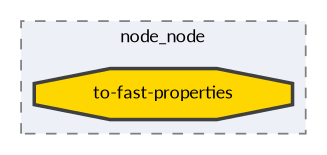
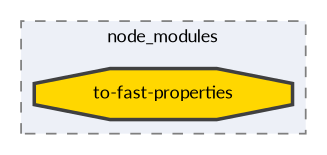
  digraph {
    compound=true
    fontname=Lato
    n1 [color=grey25 fillcolor=gold fontname=Lato fontsize=10 height=0.2 label="to-fast-properties" shape=octagon style="filled,bold" width=0.4]
    subgraph cluster_1 {
      bgcolor="#edf0f7"
      fontsize=10
-     label=node_node
+     label=node_modules
      pencolor=grey50
      style="filled,dashed"
      n1
    }
  }
